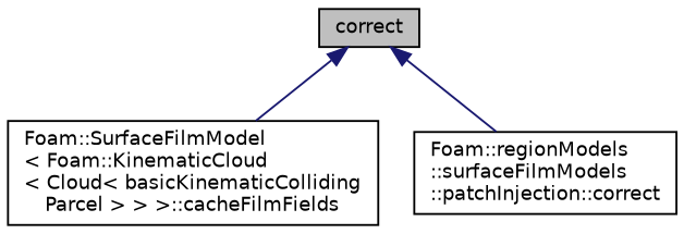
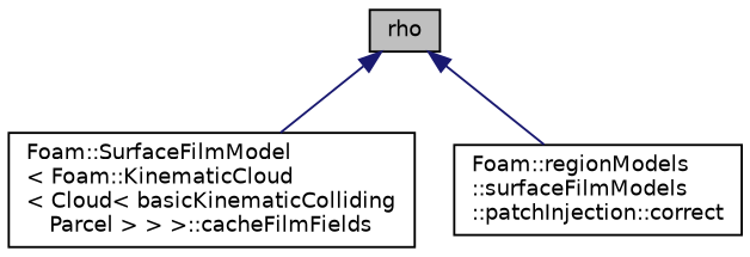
  digraph {
    rankdir=TB
    node [color=black fontname=Helvetica fontsize=10 shape=record]
    edge [color=midnightblue dir=back fontname=Helvetica fontsize=10 labelfontname=Helvetica labelfontsize=10 style=solid]
-   n1 [fillcolor=grey75 fontcolor=black height=0.2 label=correct style=filled width=0.4]
+   n1 [fillcolor=grey75 fontcolor=black height=0.2 label=rho style=filled width=0.4]
    n2 [height=0.2 label="Foam::SurfaceFilmModel\l\< Foam::KinematicCloud\l\< Cloud\< basicKinematicColliding\lParcel \> \> \>::cacheFilmFields" width=0.4]
    n3 [height=0.2 label="Foam::regionModels\l::surfaceFilmModels\l::patchInjection::correct" width=0.4]
    n1 -> n2
    n1 -> n3
  }
